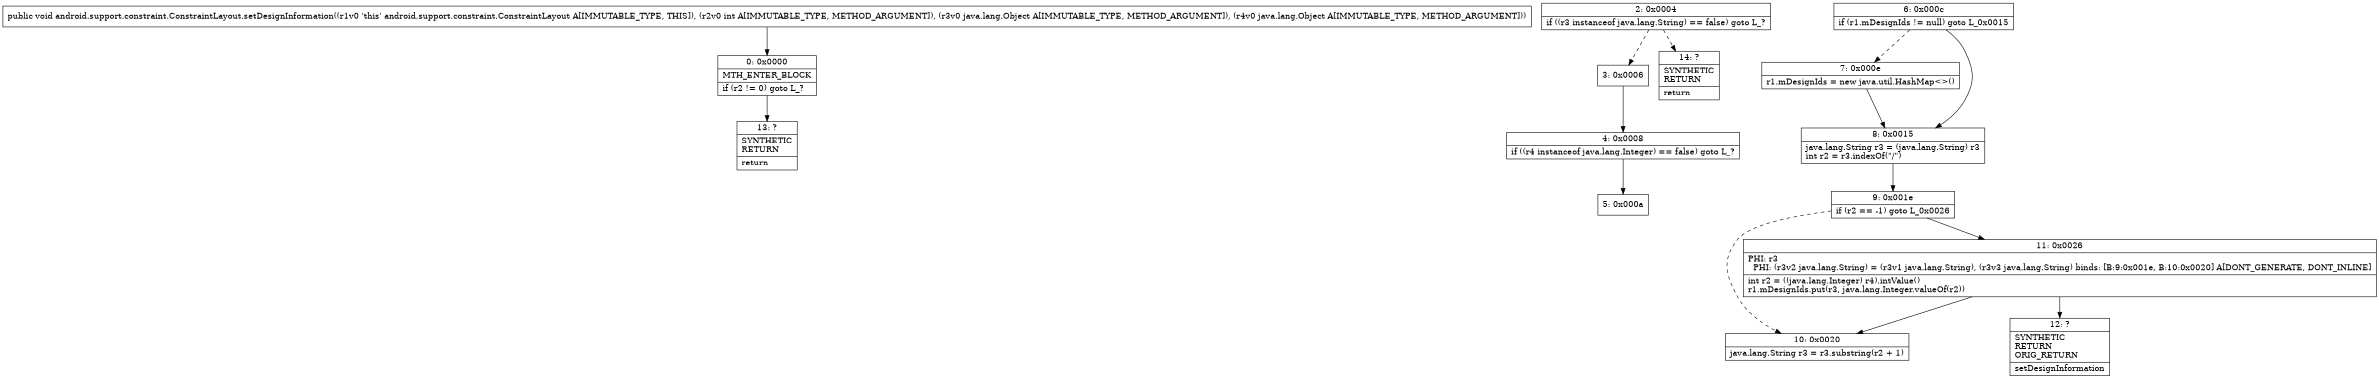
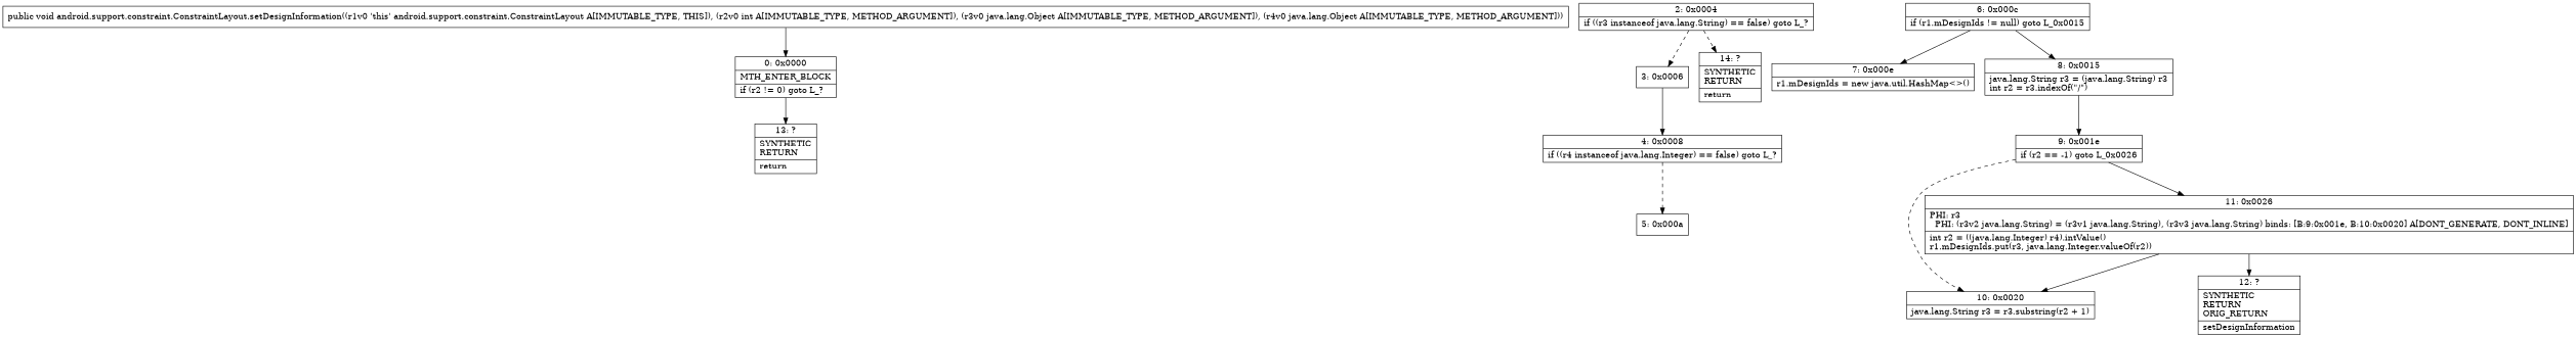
  digraph {
    node [shape=record]
    n1 [label="{0\:\ 0x0000|MTH_ENTER_BLOCK\l|if (r2 != 0) goto L_?\l}"]
    n2 [label="{13\:\ ?|SYNTHETIC\lRETURN\l|return\l}"]
    n3 [label="{2\:\ 0x0004|if ((r3 instanceof java.lang.String) == false) goto L_?\l}"]
    n4 [label="{3\:\ 0x0006}"]
    n5 [label="{14\:\ ?|SYNTHETIC\lRETURN\l|return\l}"]
    n6 [label="{4\:\ 0x0008|if ((r4 instanceof java.lang.Integer) == false) goto L_?\l}"]
    n7 [label="{5\:\ 0x000a}"]
    n8 [label="{6\:\ 0x000c|if (r1.mDesignIds != null) goto L_0x0015\l}"]
    n9 [label="{7\:\ 0x000e|r1.mDesignIds = new java.util.HashMap\<\>()\l}"]
    n10 [label="{8\:\ 0x0015|java.lang.String r3 = (java.lang.String) r3\lint r2 = r3.indexOf(\"\/\")\l}"]
    n11 [label="{9\:\ 0x001e|if (r2 == \-1) goto L_0x0026\l}"]
    n12 [label="{10\:\ 0x0020|java.lang.String r3 = r3.substring(r2 + 1)\l}"]
    n13 [label="{11\:\ 0x0026|PHI: r3 \l  PHI: (r3v2 java.lang.String) = (r3v1 java.lang.String), (r3v3 java.lang.String) binds: [B:9:0x001e, B:10:0x0020] A[DONT_GENERATE, DONT_INLINE]\l|int r2 = ((java.lang.Integer) r4).intValue()\lr1.mDesignIds.put(r3, java.lang.Integer.valueOf(r2))\l}"]
    n14 [label="{12\:\ ?|SYNTHETIC\lRETURN\lORIG_RETURN\l|setDesignInformation\l}"]
    n15 [label="{public void android.support.constraint.ConstraintLayout.setDesignInformation((r1v0 'this' android.support.constraint.ConstraintLayout A[IMMUTABLE_TYPE, THIS]), (r2v0 int A[IMMUTABLE_TYPE, METHOD_ARGUMENT]), (r3v0 java.lang.Object A[IMMUTABLE_TYPE, METHOD_ARGUMENT]), (r4v0 java.lang.Object A[IMMUTABLE_TYPE, METHOD_ARGUMENT])) }"]
    n1 -> n2
    n3 -> n4 [style=dashed]
    n3 -> n5 [style=dashed]
    n4 -> n6
-   n6 -> n7 [style=solid]
-   n8 -> n9 [style=dashed]
+   n6 -> n7 [style=dashed]
+   n8 -> n9 [style=solid]
    n8 -> n10
-   n9 -> n10
    n10 -> n11
    n11 -> n12 [style=dashed]
    n11 -> n13
    n13 -> n12
    n13 -> n14
    n15 -> n1
  }
